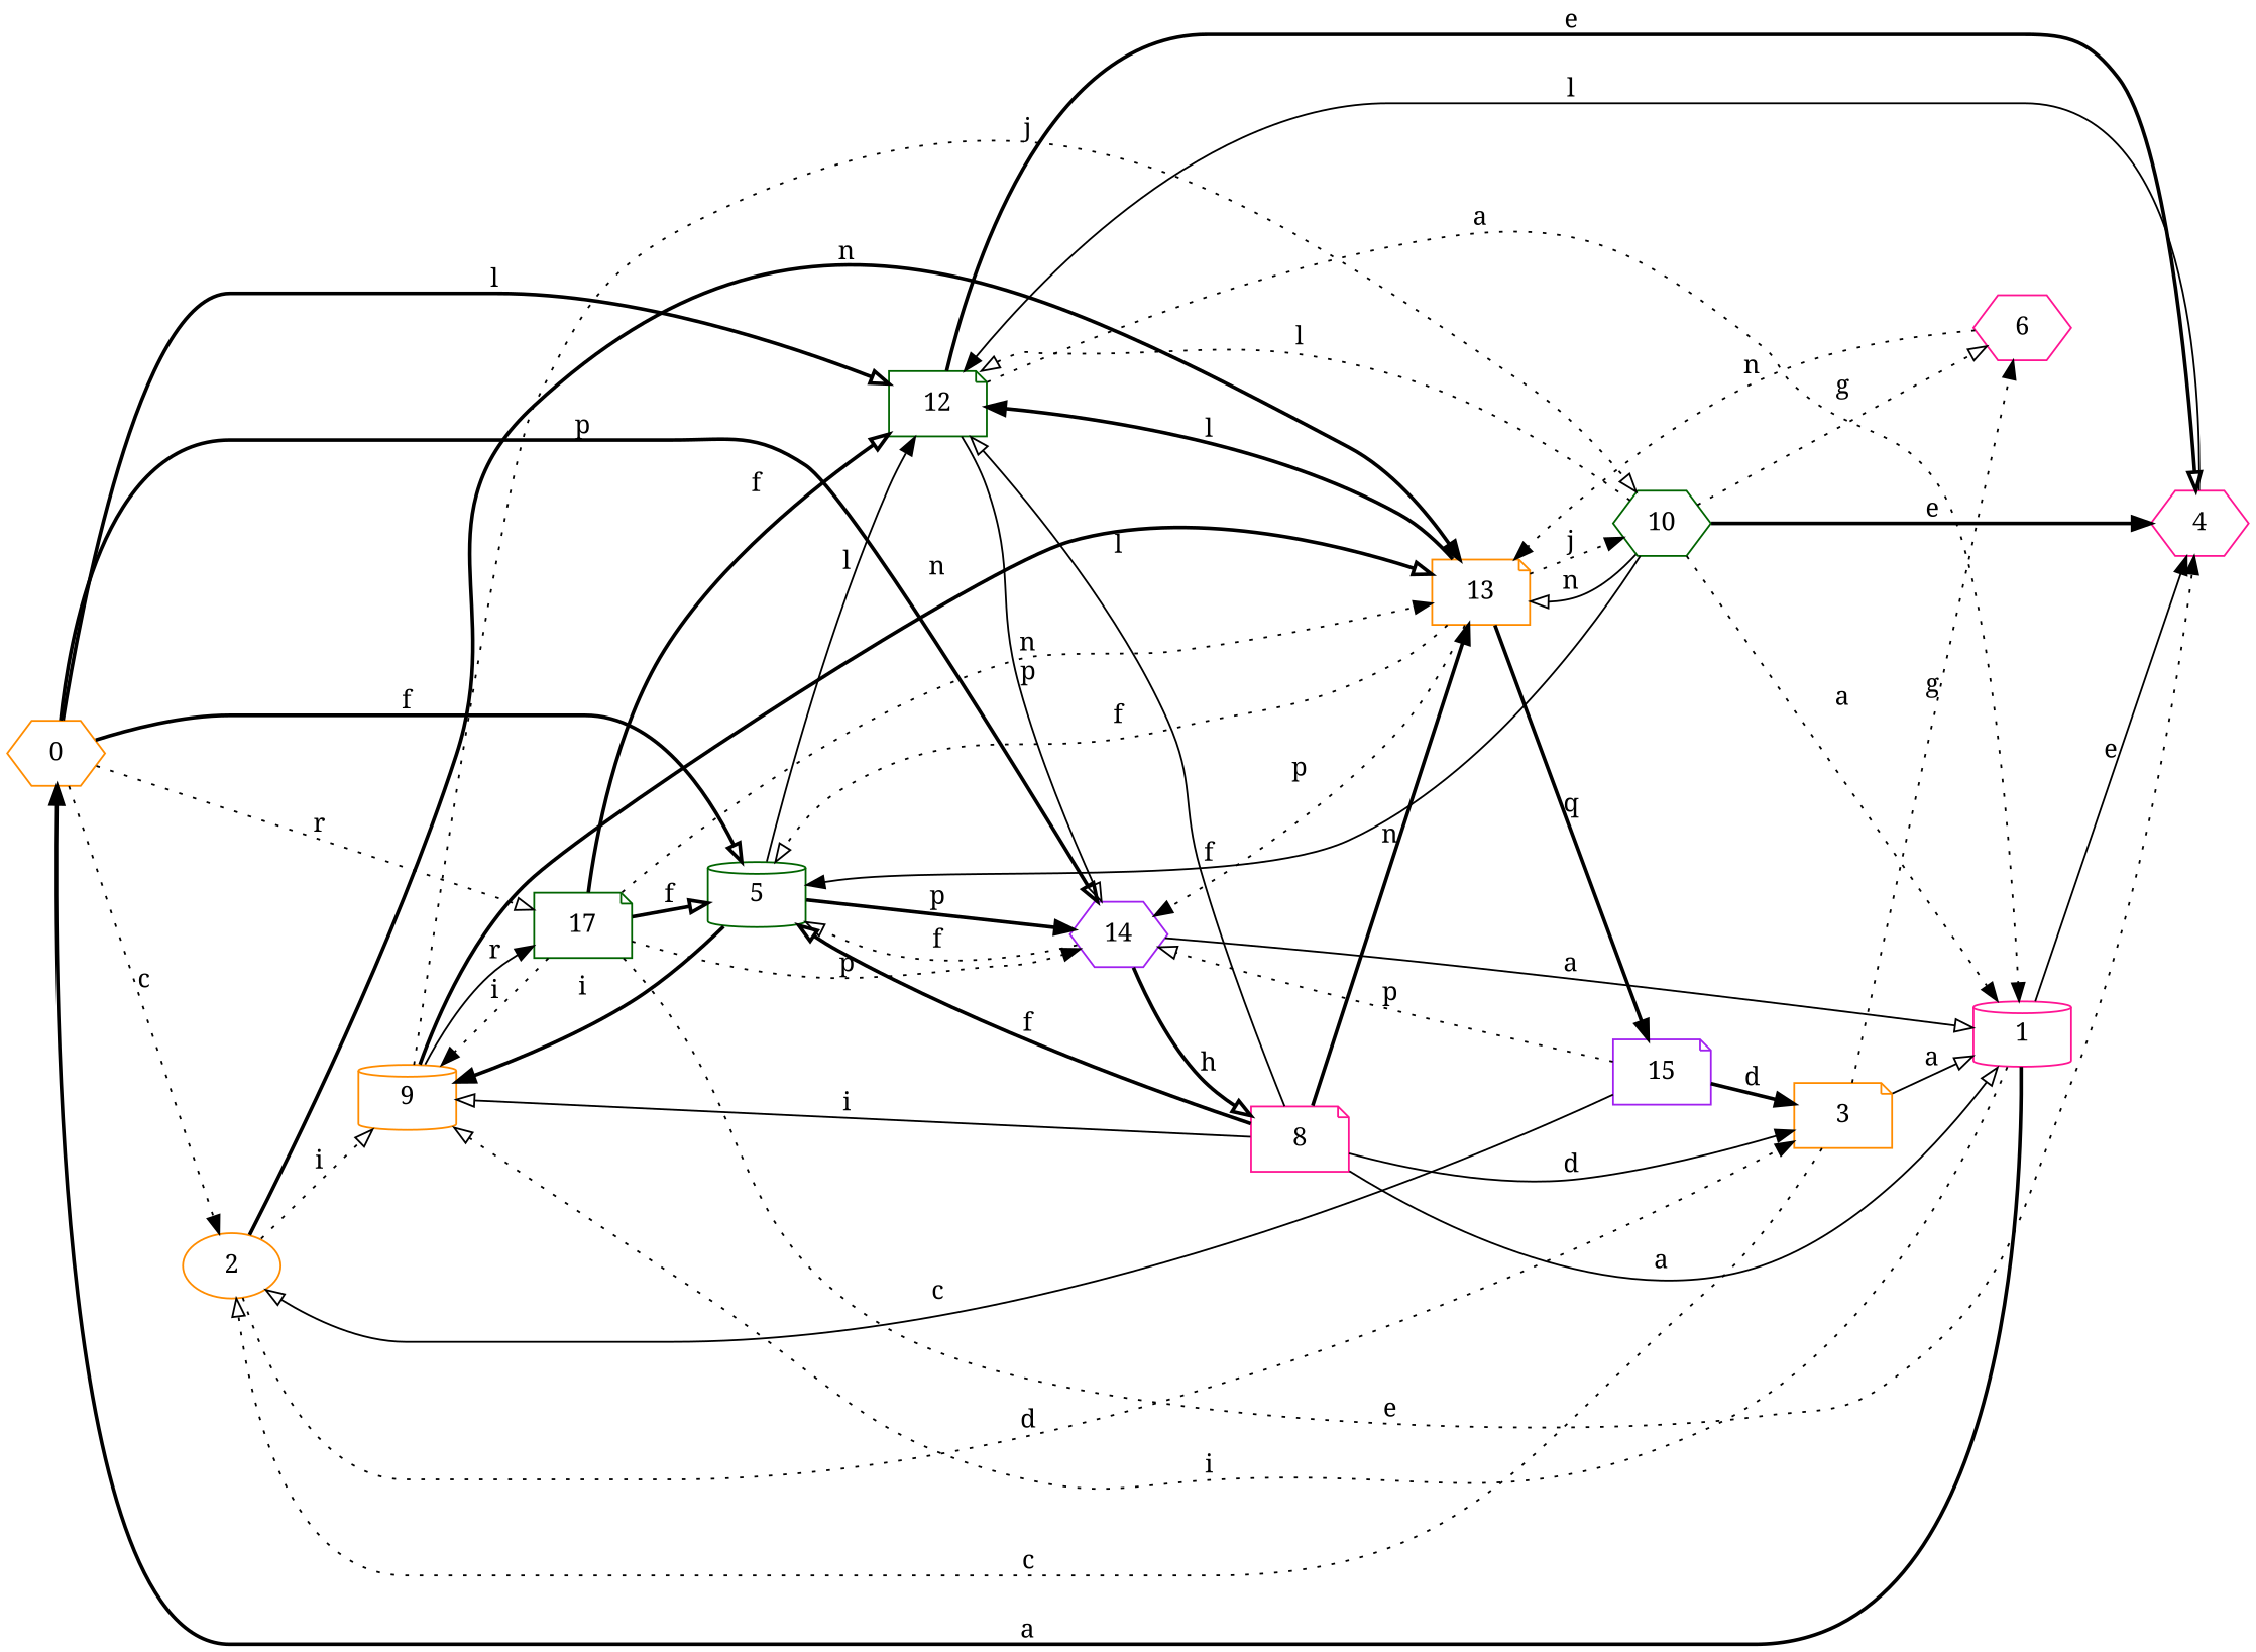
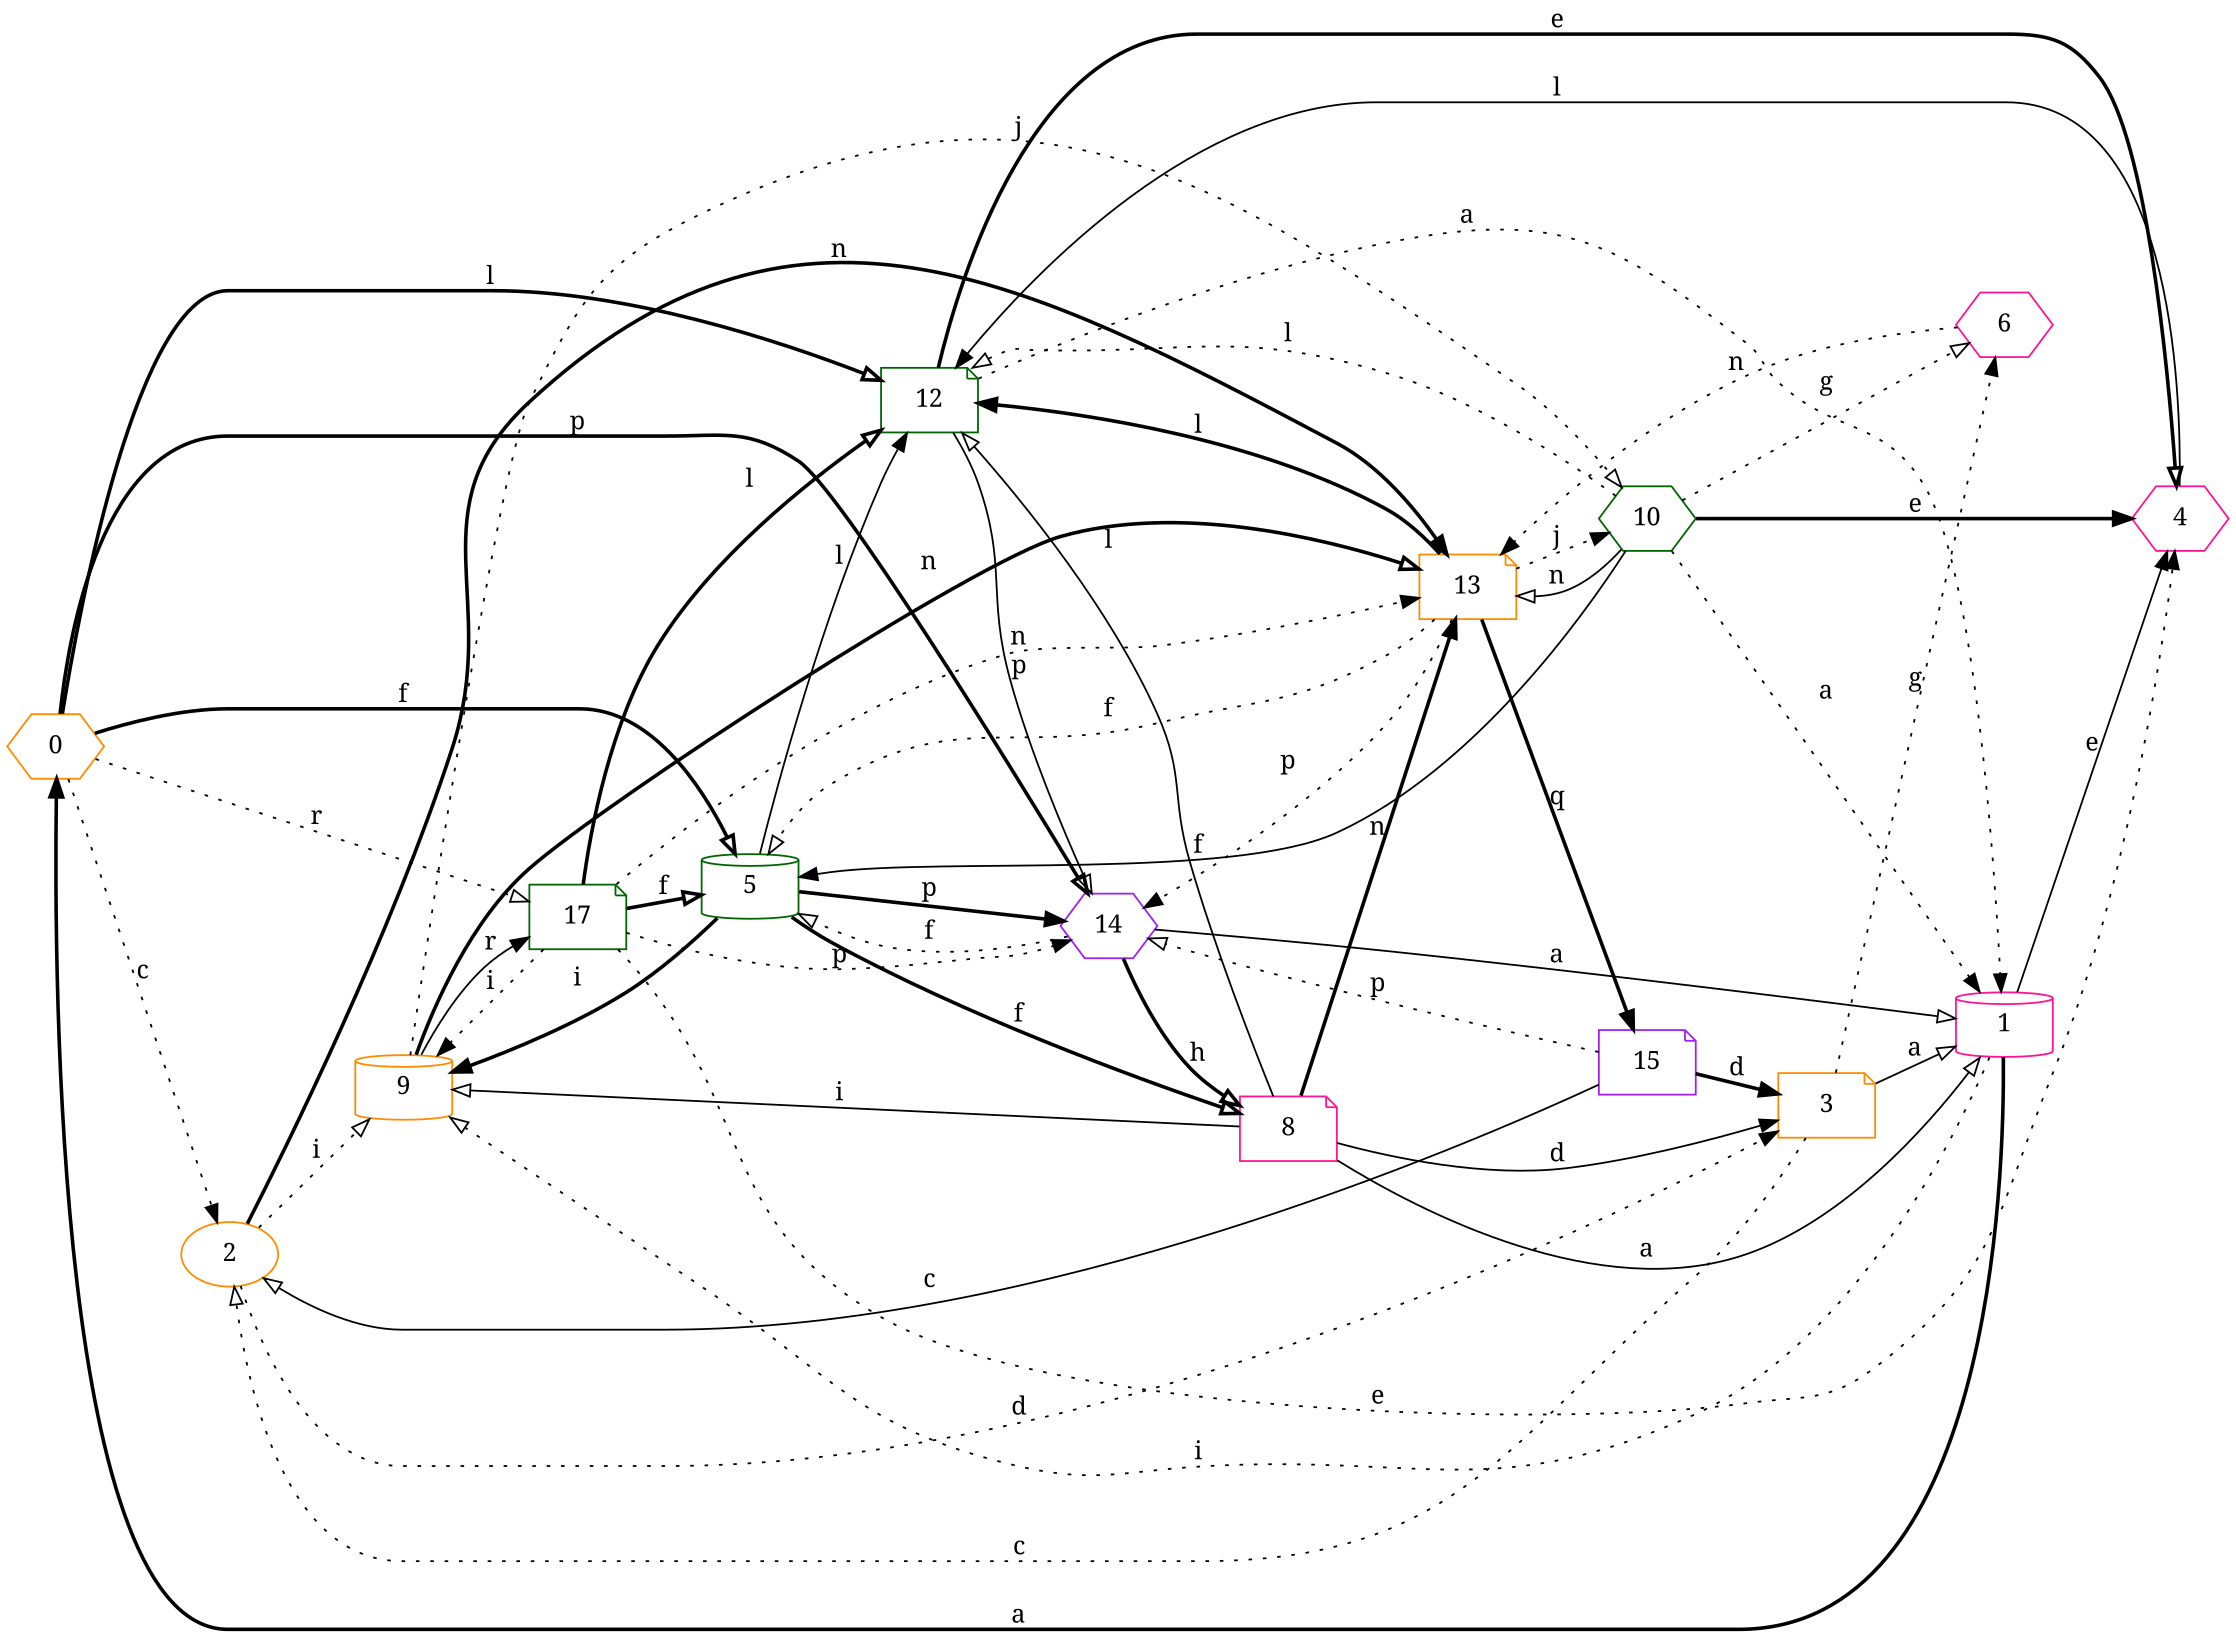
  strict digraph {
    fontname="Noto Serif"
    rankdir=LR
    node [color=darkorange fontname="Noto Serif" shape=note]
    edge [arrowhead=normal fontname="Noto Serif" style=dotted]
    0 [shape=hexagon]
    2 [shape=ellipse]
    5 [color=darkgreen shape=cylinder]
    12 [color=darkgreen]
    14 [color=purple shape=hexagon]
    17 [color=darkgreen]
    9 [shape=cylinder]
    3
    13
    1 [color=deeppink shape=cylinder]
    4 [color=deeppink shape=hexagon]
    8 [color=deeppink]
    10 [color=darkgreen shape=hexagon]
    6 [color=deeppink shape=hexagon]
    15 [color=purple]
    0 -> 2 [label=c]
    0 -> 5 [arrowhead=onormal label=f style=bold]
    0 -> 12 [arrowhead=onormal label=l style=bold]
    0 -> 14 [arrowhead=onormal label=p style=bold]
    0 -> 17 [arrowhead=onormal label=r]
    2 -> 9 [arrowhead=onormal label=i]
    2 -> 3 [label=d]
    2 -> 13 [label=n style=bold]
    5 -> 12 [label=l style=solid]
    5 -> 14 [label=p style=bold]
    5 -> 9 [label=i style=bold]
    12 -> 14 [arrowhead=onormal label=p style=solid]
    12 -> 1 [label=a]
    12 -> 4 [arrowhead=onormal label=e style=bold]
    14 -> 5 [arrowhead=onormal label=f]
    14 -> 1 [arrowhead=onormal label=a style=solid]
    14 -> 8 [arrowhead=onormal label=h style=bold]
    17 -> 5 [arrowhead=onormal label=f style=bold]
-   17 -> 12 [arrowhead=onormal label=f style=bold]
+   17 -> 12 [arrowhead=onormal label=l style=bold]
    17 -> 14 [label=p]
    17 -> 9 [label=i]
    17 -> 13 [label=n]
    17 -> 4 [label=e]
    9 -> 17 [label=r style=solid]
    9 -> 13 [arrowhead=onormal label=n style=bold]
    9 -> 10 [arrowhead=onormal label=j]
    3 -> 2 [arrowhead=onormal label=c]
    3 -> 1 [arrowhead=onormal label=a style=solid]
    3 -> 6 [label=g]
    13 -> 5 [arrowhead=onormal label=f]
    13 -> 12 [label=l style=bold]
    13 -> 14 [label=p]
    13 -> 10 [label=j]
    13 -> 15 [label=q style=bold]
    1 -> 0 [label=a style=bold]
    1 -> 9 [arrowhead=onormal label=i]
    1 -> 4 [label=e style=solid]
    4 -> 12 [label=l style=solid]
-   8 -> 5 [arrowhead=onormal label=f style=bold]
+   5 -> 8 [arrowhead=onormal label=f style=bold]
    8 -> 12 [arrowhead=onormal label=l style=solid]
    8 -> 9 [arrowhead=onormal label=i style=solid]
    8 -> 3 [label=d style=solid]
    8 -> 13 [label=n style=bold]
    8 -> 1 [arrowhead=onormal label=a style=solid]
    10 -> 5 [label=f style=solid]
    10 -> 12 [arrowhead=onormal label=l]
    10 -> 13 [arrowhead=onormal label=n style=solid]
    10 -> 1 [label=a]
    10 -> 4 [label=e style=bold]
    10 -> 6 [arrowhead=onormal label=g]
    6 -> 13 [label=n]
    15 -> 2 [arrowhead=onormal label=c style=solid]
    15 -> 14 [arrowhead=onormal label=p]
    15 -> 3 [label=d style=bold]
  }
